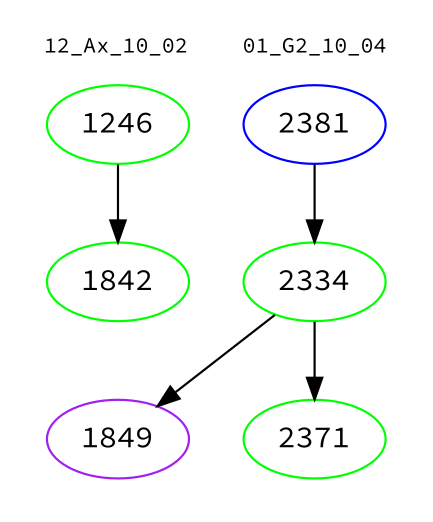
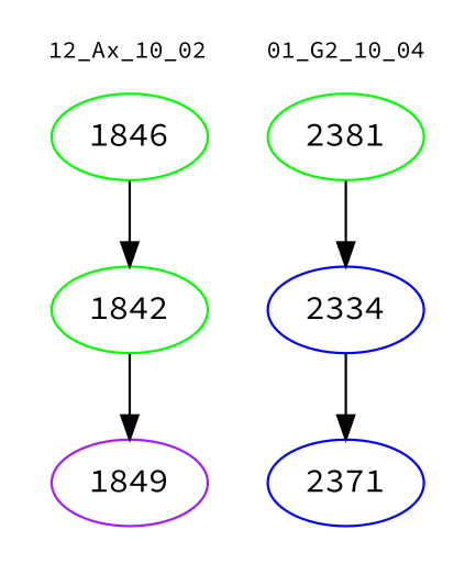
  digraph {
    fontname="Source Code Pro"
    node [color=green fontname="Source Code Pro"]
    edge [color=black fontname="Source Code Pro"]
-   n1 [label=1246]
+   n1 [label=1846]
    n2 [label=1842]
    n3 [color=purple label=1849]
-   n4 [color=blue label=2381]
-   n5 [label=2334]
-   n6 [label=2371]
+   n4 [label=2381]
+   n5 [color=blue label=2334]
+   n6 [color=blue label=2371]
    subgraph cluster_1 {
      color=white
      fontsize=10
      label="12_Ax_10_02"
      n1
      n2
      n3
    }
    subgraph cluster_2 {
      color=white
      fontsize=10
      label="01_G2_10_04"
      n4
      n5
      n6
    }
    n1 -> n2
-   n5 -> n3
+   n2 -> n3
    n4 -> n5
    n5 -> n6
  }
